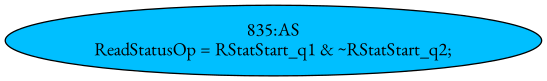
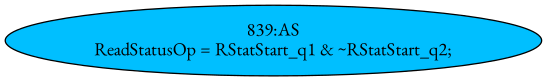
  strict digraph {
    fontname="EB Garamond"
-   n1 [ast="<pyverilog.vparser.ast.Assign object at 0x7f415540be90>" def_var="['ReadStatusOp']" fillcolor=deepskyblue label="835:AS\nReadStatusOp = RStatStart_q1 & ~RStatStart_q2;" statements="[]" style=filled typ=Assign use_var="['RStatStart_q1', 'RStatStart_q2']" fontname="EB Garamond"]
+   n1 [ast="<pyverilog.vparser.ast.Assign object at 0x7f415540be90>" def_var="['ReadStatusOp']" fillcolor=deepskyblue label="839:AS\nReadStatusOp = RStatStart_q1 & ~RStatStart_q2;" statements="[]" style=filled typ=Assign use_var="['RStatStart_q1', 'RStatStart_q2']" fontname="EB Garamond"]
  }
